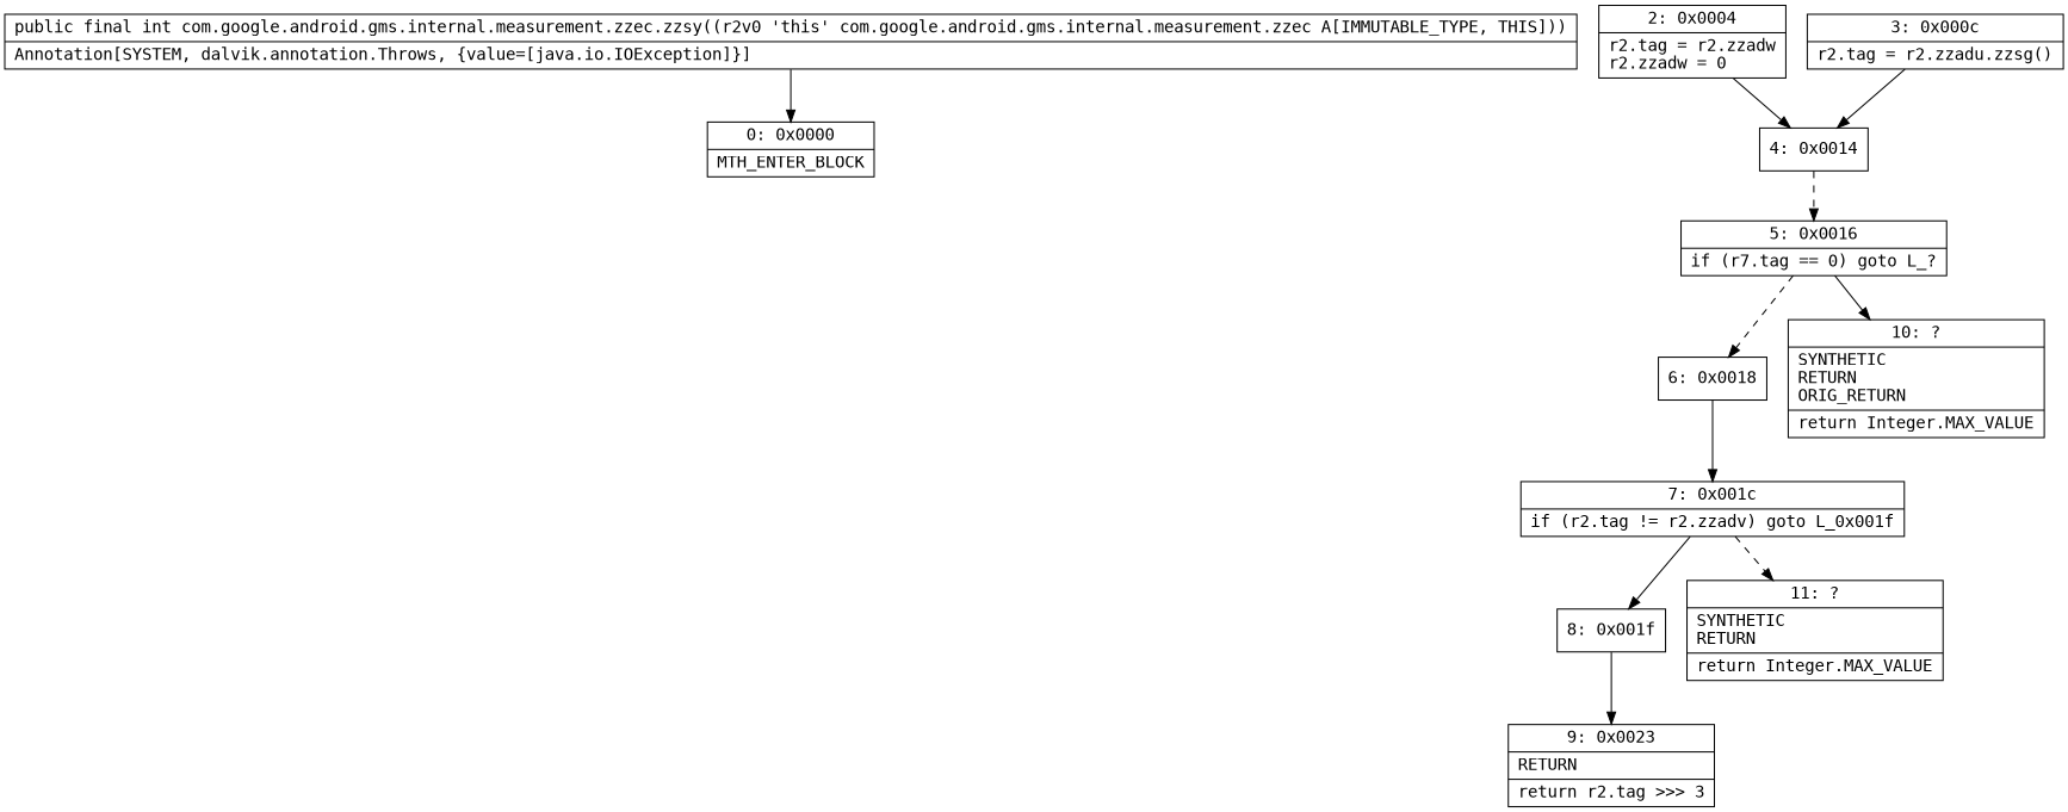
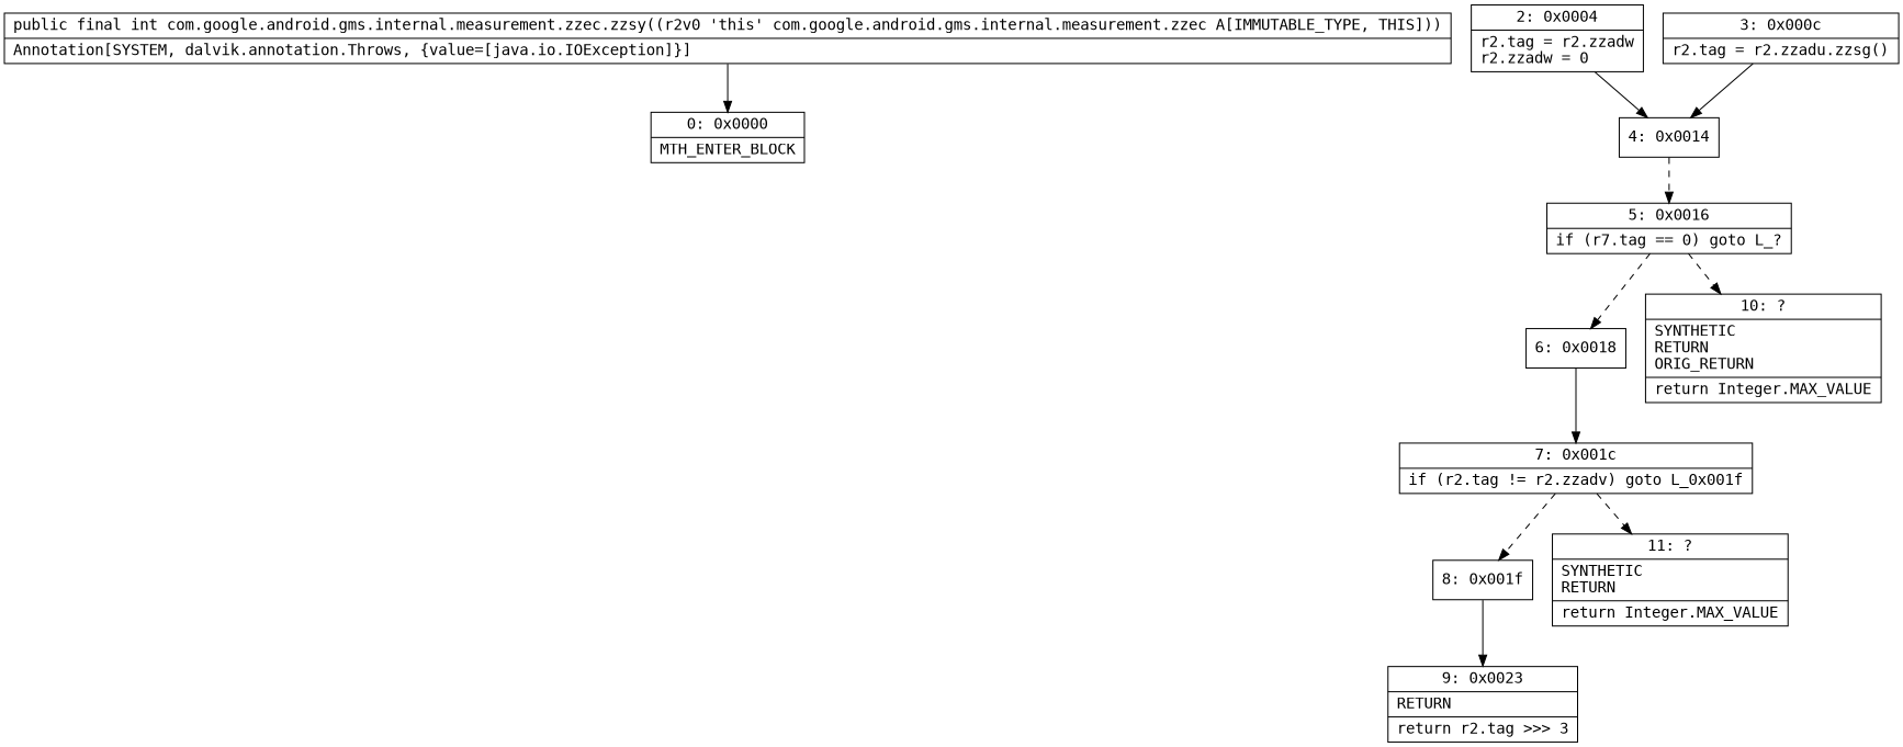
  digraph {
    fontname="DejaVu Sans Mono"
    node [fontname="DejaVu Sans Mono" shape=record]
    edge [fontname="DejaVu Sans Mono"]
    n1 [label="{0\:\ 0x0000|MTH_ENTER_BLOCK\l}"]
    n2 [label="{2\:\ 0x0004|r2.tag = r2.zzadw\lr2.zzadw = 0\l}"]
    n3 [label="{4\:\ 0x0014}"]
    n4 [label="{3\:\ 0x000c|r2.tag = r2.zzadu.zzsg()\l}"]
    n5 [label="{5\:\ 0x0016|if (r7.tag == 0) goto L_?\l}"]
    n6 [label="{6\:\ 0x0018}"]
    n7 [label="{10\:\ ?|SYNTHETIC\lRETURN\lORIG_RETURN\l|return Integer.MAX_VALUE\l}"]
    n8 [label="{7\:\ 0x001c|if (r2.tag != r2.zzadv) goto L_0x001f\l}"]
    n9 [label="{8\:\ 0x001f}"]
    n10 [label="{11\:\ ?|SYNTHETIC\lRETURN\l|return Integer.MAX_VALUE\l}"]
    n11 [label="{9\:\ 0x0023|RETURN\l|return r2.tag \>\>\> 3\l}"]
    n12 [label="{public final int com.google.android.gms.internal.measurement.zzec.zzsy((r2v0 'this' com.google.android.gms.internal.measurement.zzec A[IMMUTABLE_TYPE, THIS]))  | Annotation[SYSTEM, dalvik.annotation.Throws, \{value=[java.io.IOException]\}]\l}"]
    n2 -> n3
    n3 -> n5 [style=dashed]
    n4 -> n3
    n5 -> n6 [style=dashed]
-   n5 -> n7
+   n5 -> n7 [style=dashed]
    n6 -> n8
-   n8 -> n9
+   n8 -> n9 [style=dashed]
    n8 -> n10 [style=dashed]
    n9 -> n11
    n12 -> n1
  }
